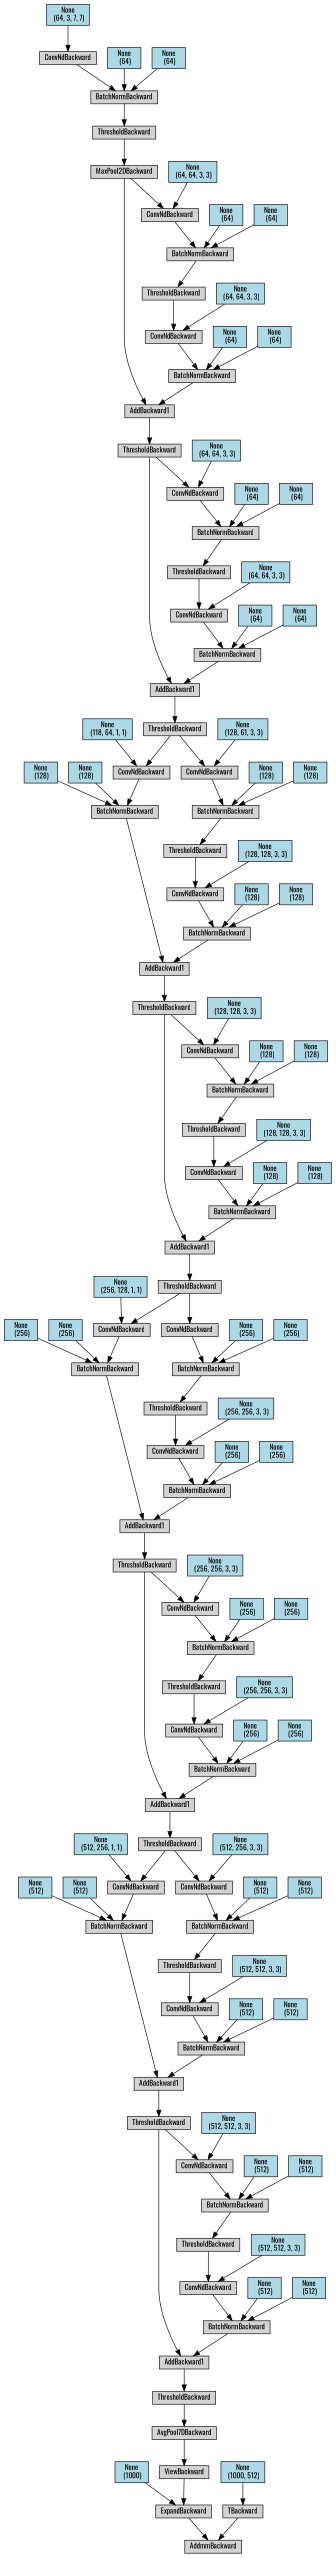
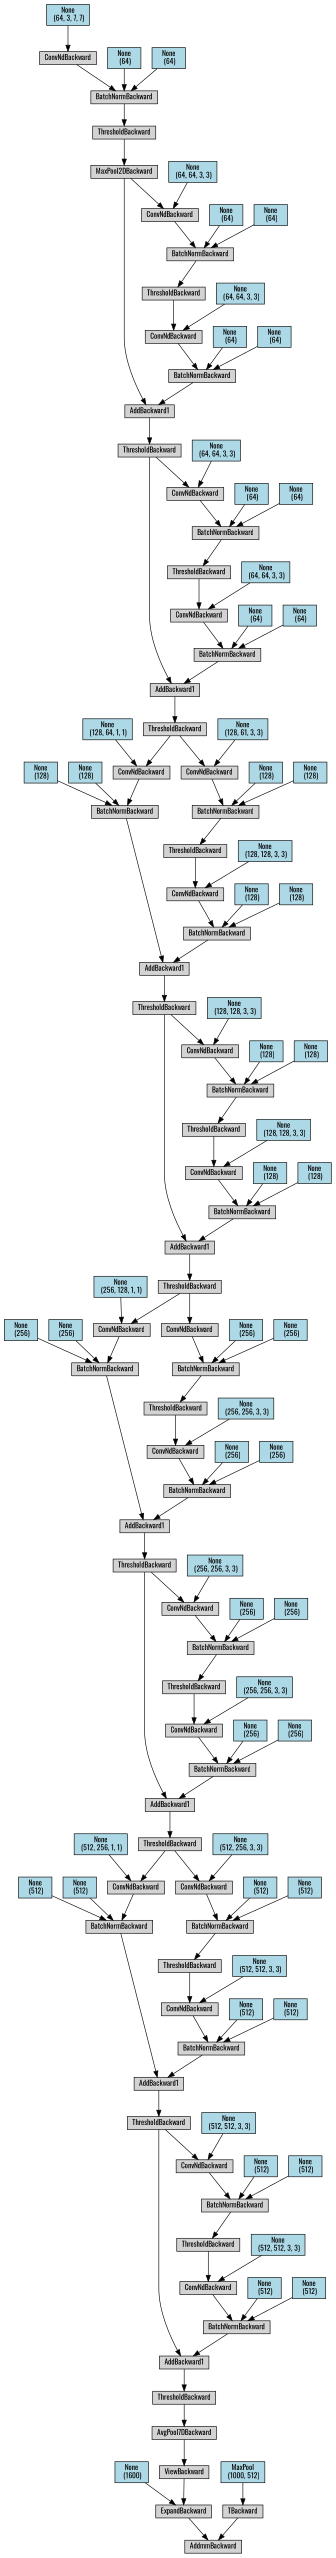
  digraph {
    fontname=Oswald
    node [align=left fontname=Oswald fontsize=12 ranksep=0.1 shape=box style=filled]
    edge [fontname=Oswald]
    n1 [height=0.2 label=AddmmBackward]
    n2 [height=0.2 label=ExpandBackward]
-   n3 [fillcolor=lightblue height=0.2 label="None\n (1000)"]
+   n3 [fillcolor=lightblue height=0.2 label="None\n (1600)"]
    n4 [height=0.2 label=ViewBackward]
    n5 [height=0.2 label=AvgPool7DBackward]
    n6 [height=0.2 label=ThresholdBackward]
    n7 [height=0.2 label=AddBackward1]
    n8 [height=0.2 label=BatchNormBackward]
    n9 [height=0.2 label=ConvNdBackward]
    n10 [height=0.2 label=ThresholdBackward]
    n11 [height=0.2 label=BatchNormBackward]
    n12 [height=0.2 label=ConvNdBackward]
    n13 [height=0.2 label=ThresholdBackward]
    n14 [height=0.2 label=AddBackward1]
    n15 [height=0.2 label=BatchNormBackward]
    n16 [height=0.2 label=ConvNdBackward]
    n17 [height=0.2 label=ThresholdBackward]
    n18 [height=0.2 label=BatchNormBackward]
    n19 [height=0.2 label=ConvNdBackward]
    n20 [height=0.2 label=ThresholdBackward]
    n21 [height=0.2 label=ConvNdBackward]
    n22 [height=0.2 label=BatchNormBackward]
    n23 [height=0.2 label=AddBackward1]
    n24 [height=0.2 label=BatchNormBackward]
    n25 [height=0.2 label=ConvNdBackward]
    n26 [height=0.2 label=ThresholdBackward]
    n27 [height=0.2 label=BatchNormBackward]
    n28 [height=0.2 label=ConvNdBackward]
    n29 [height=0.2 label=ThresholdBackward]
    n30 [height=0.2 label=AddBackward1]
    n31 [height=0.2 label=BatchNormBackward]
    n32 [height=0.2 label=ConvNdBackward]
    n33 [height=0.2 label=ThresholdBackward]
    n34 [height=0.2 label=BatchNormBackward]
    n35 [height=0.2 label=ConvNdBackward]
    n36 [height=0.2 label=ThresholdBackward]
    n37 [height=0.2 label=ConvNdBackward]
    n38 [height=0.2 label=BatchNormBackward]
    n39 [height=0.2 label=AddBackward1]
    n40 [height=0.2 label=BatchNormBackward]
    n41 [height=0.2 label=ConvNdBackward]
    n42 [height=0.2 label=ThresholdBackward]
    n43 [height=0.2 label=BatchNormBackward]
    n44 [height=0.2 label=ConvNdBackward]
    n45 [height=0.2 label=ThresholdBackward]
    n46 [height=0.2 label=AddBackward1]
    n47 [height=0.2 label=BatchNormBackward]
    n48 [height=0.2 label=ConvNdBackward]
    n49 [height=0.2 label=ThresholdBackward]
    n50 [height=0.2 label=BatchNormBackward]
    n51 [height=0.2 label=ConvNdBackward]
    n52 [height=0.2 label=ThresholdBackward]
    n53 [height=0.2 label=ConvNdBackward]
    n54 [height=0.2 label=BatchNormBackward]
    n55 [height=0.2 label=AddBackward1]
    n56 [height=0.2 label=BatchNormBackward]
    n57 [height=0.2 label=ConvNdBackward]
    n58 [height=0.2 label=ThresholdBackward]
    n59 [height=0.2 label=BatchNormBackward]
    n60 [height=0.2 label=ConvNdBackward]
    n61 [height=0.2 label=ThresholdBackward]
    n62 [height=0.2 label=AddBackward1]
    n63 [height=0.2 label=BatchNormBackward]
    n64 [height=0.2 label=ConvNdBackward]
    n65 [height=0.2 label=ThresholdBackward]
    n66 [height=0.2 label=BatchNormBackward]
    n67 [height=0.2 label=ConvNdBackward]
    n68 [height=0.2 label=MaxPool2DBackward]
    n69 [height=0.2 label=ThresholdBackward]
    n70 [height=0.2 label=BatchNormBackward]
    n71 [height=0.2 label=ConvNdBackward]
    n72 [fillcolor=lightblue height=0.2 label="None\n (64, 3, 7, 7)"]
    n73 [fillcolor=lightblue height=0.2 label="None\n (64)"]
    n74 [fillcolor=lightblue height=0.2 label="None\n (64)"]
    n75 [fillcolor=lightblue height=0.2 label="None\n (64, 64, 3, 3)"]
    n76 [fillcolor=lightblue height=0.2 label="None\n (64)"]
    n77 [fillcolor=lightblue height=0.2 label="None\n (64)"]
    n78 [fillcolor=lightblue height=0.2 label="None\n (64, 64, 3, 3)"]
    n79 [fillcolor=lightblue height=0.2 label="None\n (64)"]
    n80 [fillcolor=lightblue height=0.2 label="None\n (64)"]
    n81 [fillcolor=lightblue height=0.2 label="None\n (64, 64, 3, 3)"]
    n82 [fillcolor=lightblue height=0.2 label="None\n (64)"]
    n83 [fillcolor=lightblue height=0.2 label="None\n (64)"]
    n84 [fillcolor=lightblue height=0.2 label="None\n (64, 64, 3, 3)"]
    n85 [fillcolor=lightblue height=0.2 label="None\n (64)"]
    n86 [fillcolor=lightblue height=0.2 label="None\n (64)"]
    n87 [fillcolor=lightblue height=0.2 label="None\n (128, 61, 3, 3)"]
    n88 [fillcolor=lightblue height=0.2 label="None\n (128)"]
    n89 [fillcolor=lightblue height=0.2 label="None\n (128)"]
    n90 [fillcolor=lightblue height=0.2 label="None\n (128, 128, 3, 3)"]
    n91 [fillcolor=lightblue height=0.2 label="None\n (128)"]
    n92 [fillcolor=lightblue height=0.2 label="None\n (128)"]
-   n93 [fillcolor=lightblue height=0.2 label="None\n (118, 64, 1, 1)"]
+   n93 [fillcolor=lightblue height=0.2 label="None\n (128, 64, 1, 1)"]
    n94 [fillcolor=lightblue height=0.2 label="None\n (128)"]
    n95 [fillcolor=lightblue height=0.2 label="None\n (128)"]
    n96 [fillcolor=lightblue height=0.2 label="None\n (128, 128, 3, 3)"]
    n97 [fillcolor=lightblue height=0.2 label="None\n (128)"]
    n98 [fillcolor=lightblue height=0.2 label="None\n (128)"]
    n99 [fillcolor=lightblue height=0.2 label="None\n (128, 128, 3, 3)"]
    n100 [fillcolor=lightblue height=0.2 label="None\n (128)"]
    n101 [fillcolor=lightblue height=0.2 label="None\n (128)"]
    n102 [fillcolor=lightblue height=0.2 label="None\n (256)"]
    n103 [fillcolor=lightblue height=0.2 label="None\n (256)"]
    n104 [fillcolor=lightblue height=0.2 label="None\n (256, 256, 3, 3)"]
    n105 [fillcolor=lightblue height=0.2 label="None\n (256)"]
    n106 [fillcolor=lightblue height=0.2 label="None\n (256)"]
    n107 [fillcolor=lightblue height=0.2 label="None\n (256, 128, 1, 1)"]
    n108 [fillcolor=lightblue height=0.2 label="None\n (256)"]
    n109 [fillcolor=lightblue height=0.2 label="None\n (256)"]
    n110 [fillcolor=lightblue height=0.2 label="None\n (256, 256, 3, 3)"]
    n111 [fillcolor=lightblue height=0.2 label="None\n (256)"]
    n112 [fillcolor=lightblue height=0.2 label="None\n (256)"]
    n113 [fillcolor=lightblue height=0.2 label="None\n (256, 256, 3, 3)"]
    n114 [fillcolor=lightblue height=0.2 label="None\n (256)"]
    n115 [fillcolor=lightblue height=0.2 label="None\n (256)"]
    n116 [fillcolor=lightblue height=0.2 label="None\n (512, 256, 3, 3)"]
    n117 [fillcolor=lightblue height=0.2 label="None\n (512)"]
    n118 [fillcolor=lightblue height=0.2 label="None\n (512)"]
    n119 [fillcolor=lightblue height=0.2 label="None\n (512, 512, 3, 3)"]
    n120 [fillcolor=lightblue height=0.2 label="None\n (512)"]
    n121 [fillcolor=lightblue height=0.2 label="None\n (512)"]
    n122 [fillcolor=lightblue height=0.2 label="None\n (512, 256, 1, 1)"]
    n123 [fillcolor=lightblue height=0.2 label="None\n (512)"]
    n124 [fillcolor=lightblue height=0.2 label="None\n (512)"]
    n125 [fillcolor=lightblue height=0.2 label="None\n (512, 512, 3, 3)"]
    n126 [fillcolor=lightblue height=0.2 label="None\n (512)"]
    n127 [fillcolor=lightblue height=0.2 label="None\n (512)"]
    n128 [fillcolor=lightblue height=0.2 label="None\n (512, 512, 3, 3)"]
    n129 [fillcolor=lightblue height=0.2 label="None\n (512)"]
    n130 [fillcolor=lightblue height=0.2 label="None\n (512)"]
    n131 [height=0.2 label=TBackward]
-   n132 [fillcolor=lightblue height=0.2 label="None\n (1000, 512)"]
+   n132 [fillcolor=lightblue height=0.2 label="MaxPool\n (1000, 512)"]
    n2 -> n1
    n3 -> n2
    n4 -> n2
    n5 -> n4
    n6 -> n5
    n7 -> n6
    n8 -> n7
    n9 -> n8
    n10 -> n9
    n11 -> n10
    n12 -> n11
    n13 -> n7
    n13 -> n12
    n14 -> n13
    n15 -> n14
    n16 -> n15
    n17 -> n16
    n18 -> n17
    n19 -> n18
    n20 -> n19
    n20 -> n21
    n21 -> n22
    n22 -> n14
    n23 -> n20
    n24 -> n23
    n25 -> n24
    n26 -> n25
    n27 -> n26
    n28 -> n27
    n29 -> n23
    n29 -> n28
    n30 -> n29
    n31 -> n30
    n32 -> n31
    n33 -> n32
    n34 -> n33
    n35 -> n34
    n36 -> n35
    n36 -> n37
    n37 -> n38
    n38 -> n30
    n39 -> n36
    n40 -> n39
    n41 -> n40
    n42 -> n41
    n43 -> n42
    n44 -> n43
    n45 -> n39
    n45 -> n44
    n46 -> n45
    n47 -> n46
    n48 -> n47
    n49 -> n48
    n50 -> n49
    n51 -> n50
    n52 -> n51
    n52 -> n53
    n53 -> n54
    n54 -> n46
    n55 -> n52
    n56 -> n55
    n57 -> n56
    n58 -> n57
    n59 -> n58
    n60 -> n59
    n61 -> n55
    n61 -> n60
    n62 -> n61
    n63 -> n62
    n64 -> n63
    n65 -> n64
    n66 -> n65
    n67 -> n66
    n68 -> n62
    n68 -> n67
    n69 -> n68
    n70 -> n69
    n71 -> n70
    n72 -> n71
    n73 -> n70
    n74 -> n70
    n75 -> n67
    n76 -> n66
    n77 -> n66
    n78 -> n64
    n79 -> n63
    n80 -> n63
    n81 -> n60
    n82 -> n59
    n83 -> n59
    n84 -> n57
    n85 -> n56
    n86 -> n56
    n87 -> n51
    n88 -> n50
    n89 -> n50
    n90 -> n48
    n91 -> n47
    n92 -> n47
    n93 -> n53
    n94 -> n54
    n95 -> n54
    n96 -> n44
    n97 -> n43
    n98 -> n43
    n99 -> n41
    n100 -> n40
    n101 -> n40
    n102 -> n34
    n103 -> n34
    n104 -> n32
    n105 -> n31
    n106 -> n31
    n107 -> n37
    n108 -> n38
    n109 -> n38
    n110 -> n28
    n111 -> n27
    n112 -> n27
    n113 -> n25
    n114 -> n24
    n115 -> n24
    n116 -> n19
    n117 -> n18
    n118 -> n18
    n119 -> n16
    n120 -> n15
    n121 -> n15
    n122 -> n21
    n123 -> n22
    n124 -> n22
    n125 -> n12
    n126 -> n11
    n127 -> n11
    n128 -> n9
    n129 -> n8
    n130 -> n8
    n131 -> n1
    n132 -> n131
  }
